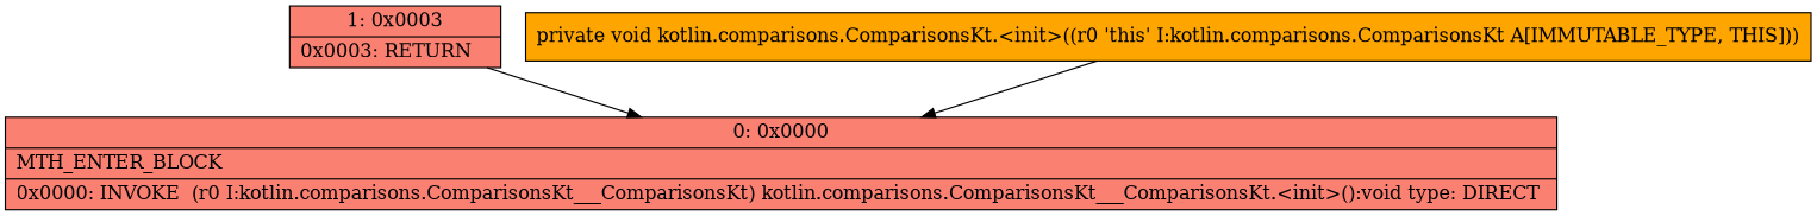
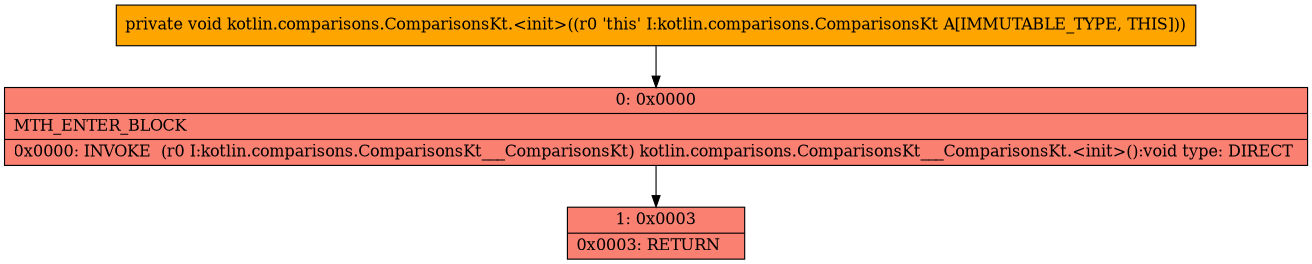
  digraph {
    node [shape=record style=filled fillcolor=salmon]
    edge [color=black]
    n1 [label="{0\:\ 0x0000|MTH_ENTER_BLOCK\l|0x0000: INVOKE  (r0 I:kotlin.comparisons.ComparisonsKt___ComparisonsKt) kotlin.comparisons.ComparisonsKt___ComparisonsKt.\<init\>():void type: DIRECT \l}"]
    n2 [label="{1\:\ 0x0003|0x0003: RETURN   \l}"]
    n3 [label="{private void kotlin.comparisons.ComparisonsKt.\<init\>((r0 'this' I:kotlin.comparisons.ComparisonsKt A[IMMUTABLE_TYPE, THIS])) }" fillcolor=orange]
-   n2 -> n1
+   n1 -> n2
    n3 -> n1
  }
